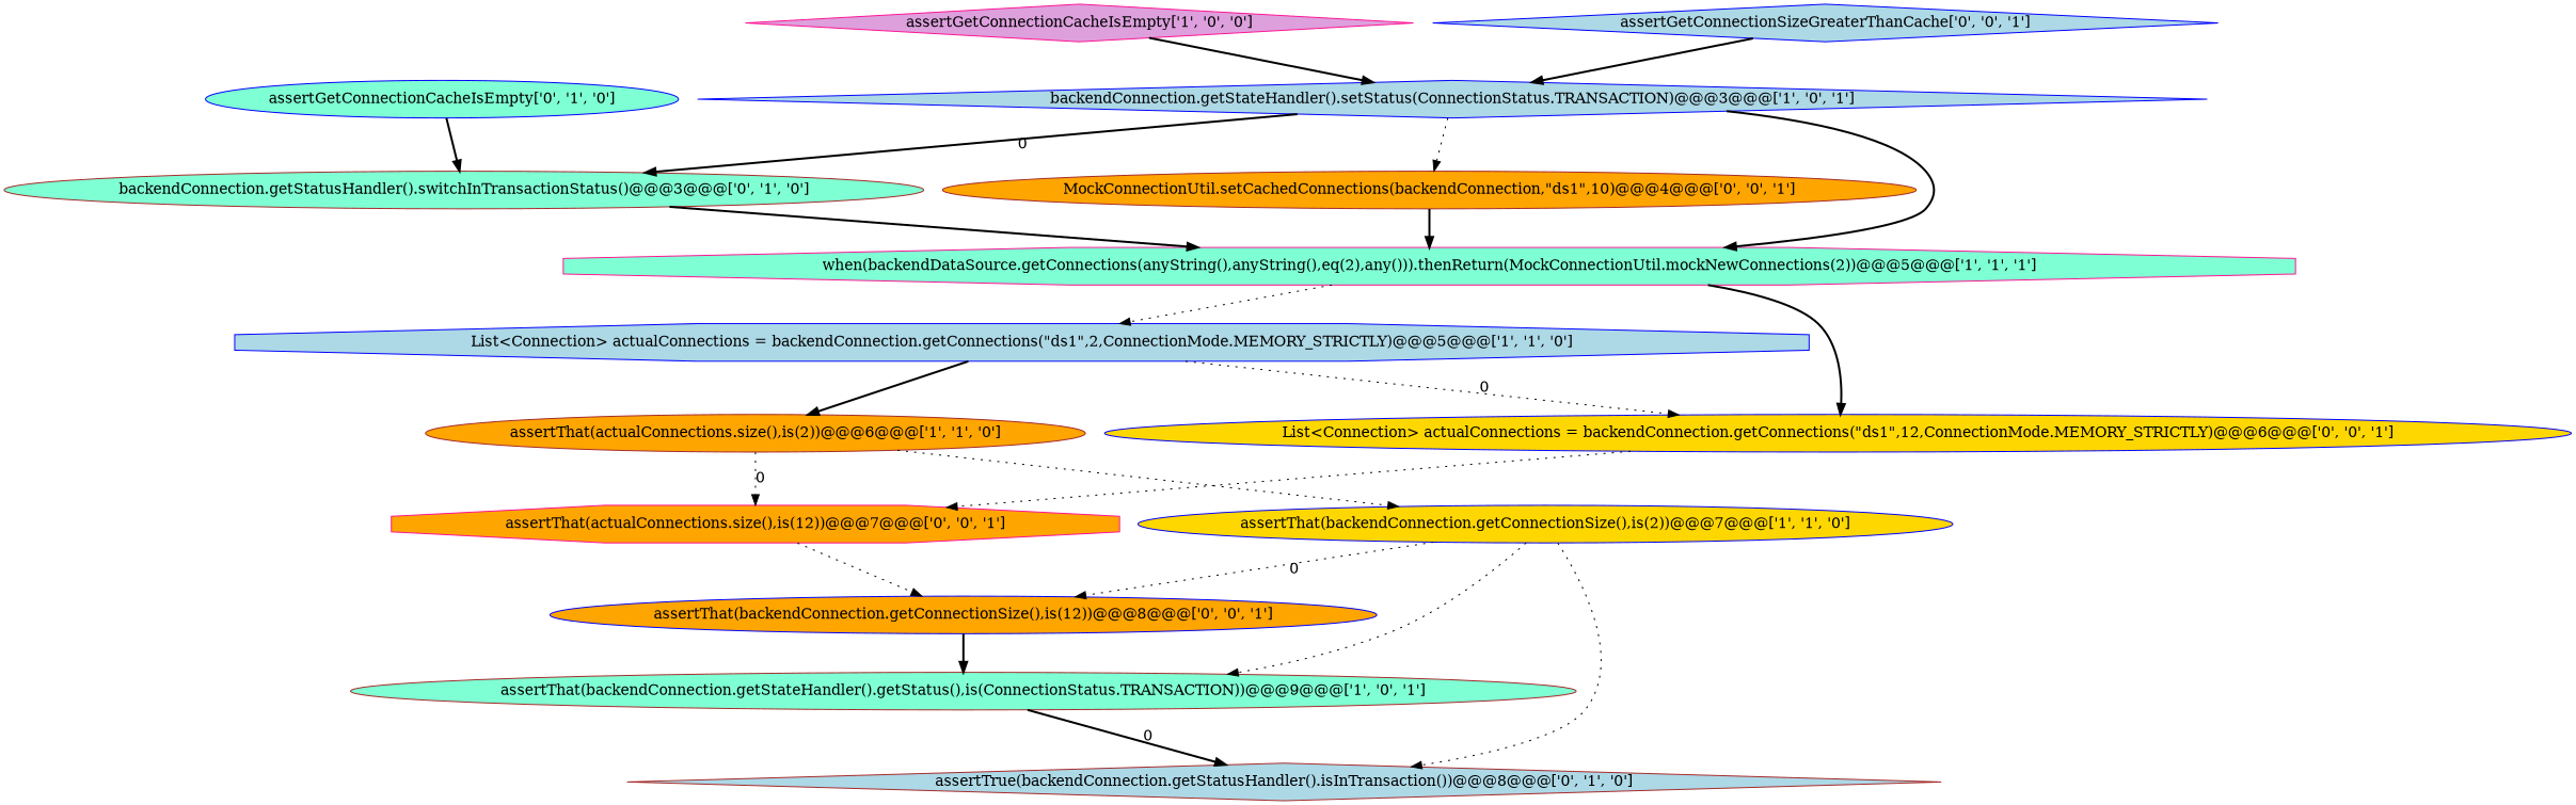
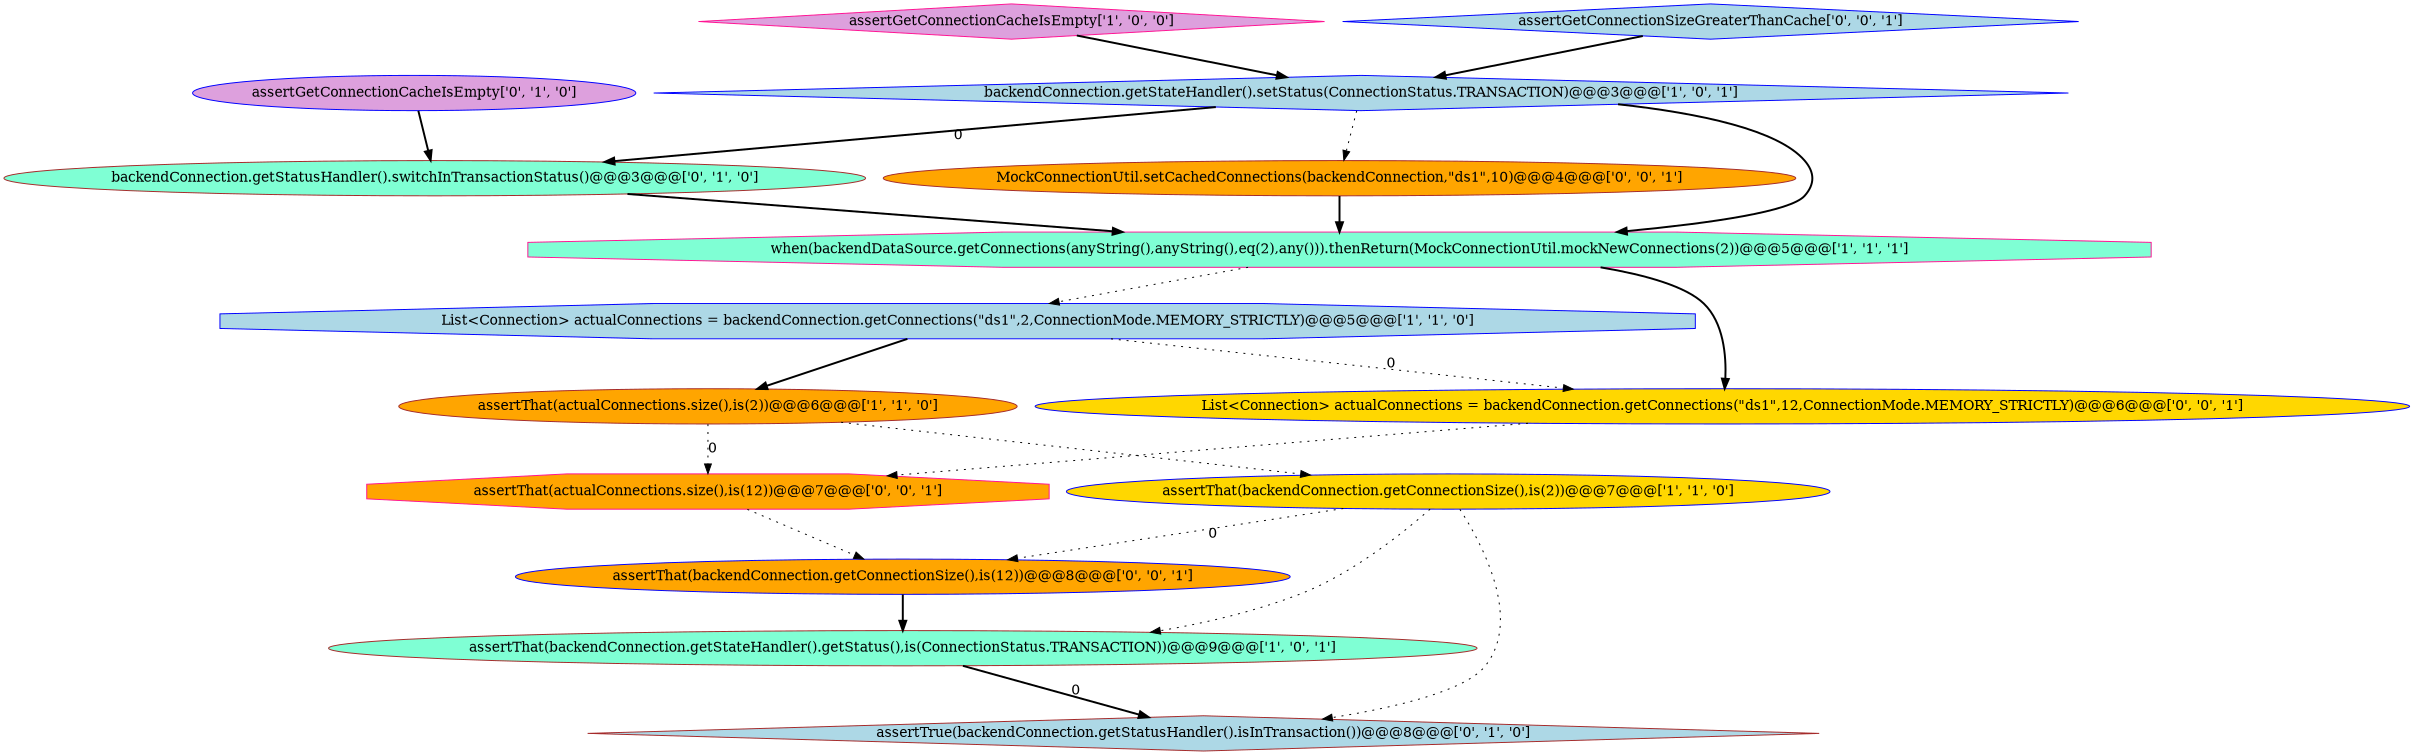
  digraph {
    node [fillcolor=lightblue shape=ellipse style=filled color=blue]
    edge [style=bold]
    n1 [label="List<Connection> actualConnections = backendConnection.getConnections(\"ds1\",2,ConnectionMode.MEMORY_STRICTLY)@@@5@@@['1', '1', '0']" shape=octagon]
    n2 [fillcolor=gold label="List<Connection> actualConnections = backendConnection.getConnections(\"ds1\",12,ConnectionMode.MEMORY_STRICTLY)@@@6@@@['0', '0', '1']"]
    n3 [fillcolor=orange label="assertThat(actualConnections.size(),is(2))@@@6@@@['1', '1', '0']" color=brown]
    n4 [label="assertTrue(backendConnection.getStatusHandler().isInTransaction())@@@8@@@['0', '1', '0']" shape=diamond color=brown]
    n5 [fillcolor=orange label="assertThat(actualConnections.size(),is(12))@@@7@@@['0', '0', '1']" shape=octagon color=deeppink]
    n6 [fillcolor=orange label="assertThat(backendConnection.getConnectionSize(),is(12))@@@8@@@['0', '0', '1']"]
    n7 [fillcolor=gold label="assertThat(backendConnection.getConnectionSize(),is(2))@@@7@@@['1', '1', '0']"]
    n8 [fillcolor=aquamarine label="assertThat(backendConnection.getStateHandler().getStatus(),is(ConnectionStatus.TRANSACTION))@@@9@@@['1', '0', '1']" color=brown]
    n9 [label="backendConnection.getStateHandler().setStatus(ConnectionStatus.TRANSACTION)@@@3@@@['1', '0', '1']" shape=diamond]
    n10 [fillcolor=aquamarine label="when(backendDataSource.getConnections(anyString(),anyString(),eq(2),any())).thenReturn(MockConnectionUtil.mockNewConnections(2))@@@5@@@['1', '1', '1']" shape=octagon color=deeppink]
    n11 [fillcolor=aquamarine label="backendConnection.getStatusHandler().switchInTransactionStatus()@@@3@@@['0', '1', '0']" color=brown]
    n12 [fillcolor=orange label="MockConnectionUtil.setCachedConnections(backendConnection,\"ds1\",10)@@@4@@@['0', '0', '1']" color=brown]
    n13 [fillcolor=plum label="assertGetConnectionCacheIsEmpty['1', '0', '0']" shape=diamond color=deeppink]
-   n14 [fillcolor=aquamarine label="assertGetConnectionCacheIsEmpty['0', '1', '0']"]
+   n14 [fillcolor=plum label="assertGetConnectionCacheIsEmpty['0', '1', '0']"]
    n15 [label="assertGetConnectionSizeGreaterThanCache['0', '0', '1']" shape=diamond]
    n1 -> n2 [label=0 style=dotted]
    n1 -> n3
    n2 -> n5 [style=dotted]
    n3 -> n5 [label=0 style=dotted]
    n3 -> n7 [style=dotted]
    n5 -> n6 [style=dotted]
    n6 -> n8
    n7 -> n4 [style=dotted]
    n7 -> n6 [label=0 style=dotted]
    n7 -> n8 [style=dotted]
    n8 -> n4 [label=0]
    n9 -> n10
    n9 -> n11 [label=0]
    n9 -> n12 [style=dotted]
    n10 -> n1 [style=dotted]
    n10 -> n2
    n11 -> n10
    n12 -> n10
    n13 -> n9
    n14 -> n11
    n15 -> n9
  }
